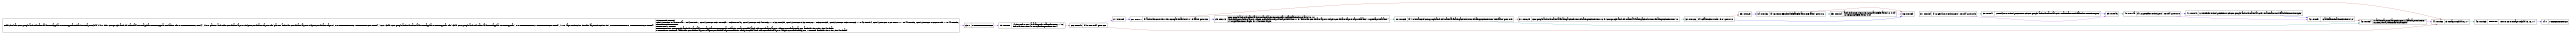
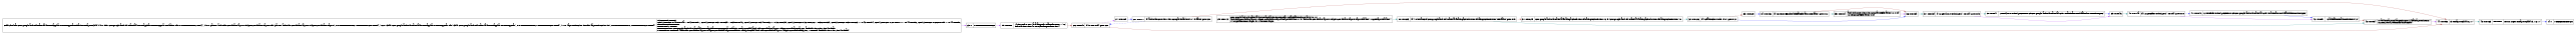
  digraph {
    rankdir=LR
    node [shape=record]
    edge [color=blue]
    n1 [label="{23\:\ ?|MTH_ENTER_BLOCK\l}"]
    n2 [label="{25\:\ 0x0000|r4.viewRef = new java.lang.ref.WeakReference\<\>(r6)\landroid.view.View r0 = r6.findDependentView()\l}"]
    n3 [label="{26\:\ 0x000b|if (r0 == null) goto L20\l}"]
    n4 [label="{27\:\ 0x000d}"]
    n5 [label="{44\:\ 0x005c|r5.onLayoutChild(r6, r7)\l}"]
    n6 [label="{28\:\ 0x0011|if (androidx.core.view.ViewCompat.isLaidOut(r0) != false) goto L20\l}"]
-   n7 [label="{45\:\ 0x0063|RETURN\l|return core.onLayoutChild(r5, r6, r7)\l}"]
+   n7 [label="{45\:\ 0x0063|RETURN\l|return super.onLayoutChild(r5, r6, r7)\l}"]
    n8 [label="{29\:\ 0x0013|com.google.android.material.bottomappbar.BottomAppBar.updateFabAnchorGravity(r6, r0)\landroidx.coordinatorlayout.widget.CoordinatorLayout$LayoutParams r1 = (androidx.coordinatorlayout.widget.CoordinatorLayout.LayoutParams) r0.getLayoutParams()\lr4.originalBottomMargin = r1.bottomMargin\l}"]
    n9 [label="{30\:\ 0x0023|if ((r0 instanceof com.google.android.material.floatingactionbutton.FloatingActionButton) == false) goto L19\l}"]
    n10 [label="{31\:\ 0x0025|com.google.android.material.floatingactionbutton.FloatingActionButton r2 = (com.google.android.material.floatingactionbutton.FloatingActionButton) r0\l}"]
    n11 [label="{43\:\ 0x0054|r0.addOnLayoutChangeListener(r4.fabLayoutListener)\lr6.setCutoutStateAndTranslateFab()\l}"]
    n12 [label="{32\:\ 0x002c|if (r6.fabAnchorMode != 0) goto L12\l}"]
    n13 [label="{33\:\ 0x002e}"]
    n14 [label="{36\:\ 0x003b}"]
    n15 [label="{34\:\ 0x0032|if (r6.removeEmbeddedFabElevation == false) goto L12\l}"]
    n16 [label="{37\:\ 0x003f|if (r2.getShowMotionSpec() != null) goto L15\l}"]
    n17 [label="{35\:\ 0x0034|androidx.core.view.ViewCompat.setElevation(r2, 0.0f)\lr2.setCompatElevation(0.0f)\l}"]
    n18 [label="{38\:\ 0x0041|r2.setShowMotionSpecResource(com.google.android.material.C0571R.animator.mtrl_fab_show_motion_spec)\l}"]
    n19 [label="{39\:\ 0x0046}"]
    n20 [label="{40\:\ 0x004a|if (r2.getHideMotionSpec() != null) goto L18\l}"]
    n21 [label="{41\:\ 0x004c|r2.setHideMotionSpecResource(com.google.android.material.C0571R.animator.mtrl_fab_hide_motion_spec)\l}"]
    n22 [label="{42\:\ 0x0051|r6.addFabAnimationListeners(r2)\l}"]
    n23 [label="{24\:\ ?|MTH_EXIT_BLOCK\l}"]
    n24 [label="{public boolean com.google.android.material.bottomappbar.BottomAppBar.Behavior.onLayoutChild((r4v0 'this' com.google.android.material.bottomappbar.BottomAppBar$Behavior A[IMMUTABLE_TYPE, THIS]), (r5v0 'parent' androidx.coordinatorlayout.widget.CoordinatorLayout A[D('parent' androidx.coordinatorlayout.widget.CoordinatorLayout), IMMUTABLE_TYPE, METHOD_ARGUMENT]), (r6v0 'child' com.google.android.material.bottomappbar.BottomAppBar A[D('child' com.google.android.material.bottomappbar.BottomAppBar), IMMUTABLE_TYPE, METHOD_ARGUMENT]), (r7v0 'layoutDirection' int A[D('layoutDirection' int), IMMUTABLE_TYPE, METHOD_ARGUMENT]))  | USE_LINES_HINTS\lCROSS_EDGE: B:40:0x004a \-\> B:42:0x0051, CROSS_EDGE: B:37:0x003f \-\> B:39:0x0046, CROSS_EDGE: B:34:0x0032 \-\> B:36:0x003b, CROSS_EDGE: B:32:0x002c \-\> B:36:0x003b, CROSS_EDGE: B:30:0x0023 \-\> B:43:0x0054, CROSS_EDGE: B:28:0x0011 \-\> B:44:0x005c, CROSS_EDGE: B:26:0x000b \-\> B:44:0x005c\lINLINE_NOT_NEEDED\lTYPE_VARS: EMPTY\lREPLACED_BY: com.google.android.material.bottomappbar.BottomAppBar.Behavior.onLayoutChild(androidx.coordinatorlayout.widget.CoordinatorLayout, android.view.View, int):boolean\lMETHOD_OVERRIDE: [androidx.coordinatorlayout.widget.CoordinatorLayout.Behavior.onLayoutChild(androidx.coordinatorlayout.widget.CoordinatorLayout, V extends android.view.View, int):boolean]\l}"]
    n1 -> n2 [color=purple]
    n2 -> n3 [color=brown]
    n3 -> n4 [color=purple style=dashed]
    n3 -> n5 [color=brown]
    n4 -> n6
    n5 -> n7 [color=teal]
    n6 -> n5 [color=brown]
-   n6 -> n8 [style=dashed]
+   n6 -> n3 [style=dashed]
    n7 -> n23
    n8 -> n9 [color=teal]
    n9 -> n10 [color=brown style=dashed]
    n9 -> n11 [color=teal]
    n10 -> n12 [color=teal style=dashed]
    n11 -> n5 [color=purple]
    n12 -> n13 [color=brown style=dashed]
    n12 -> n14
    n13 -> n15
+   n14 -> n16 [color=teal]
    n15 -> n14 [color=brown]
    n15 -> n17 [color=teal style=dashed]
    n16 -> n18 [color=teal style=dashed]
    n16 -> n19 [color=purple]
    n17 -> n14 [color=purple]
    n18 -> n19
    n19 -> n20 [color=teal]
    n20 -> n21 [style=dashed]
    n20 -> n22 [color=purple]
    n21 -> n22
    n22 -> n11 [color=brown]
    n24 -> n1 [color=purple]
  }
